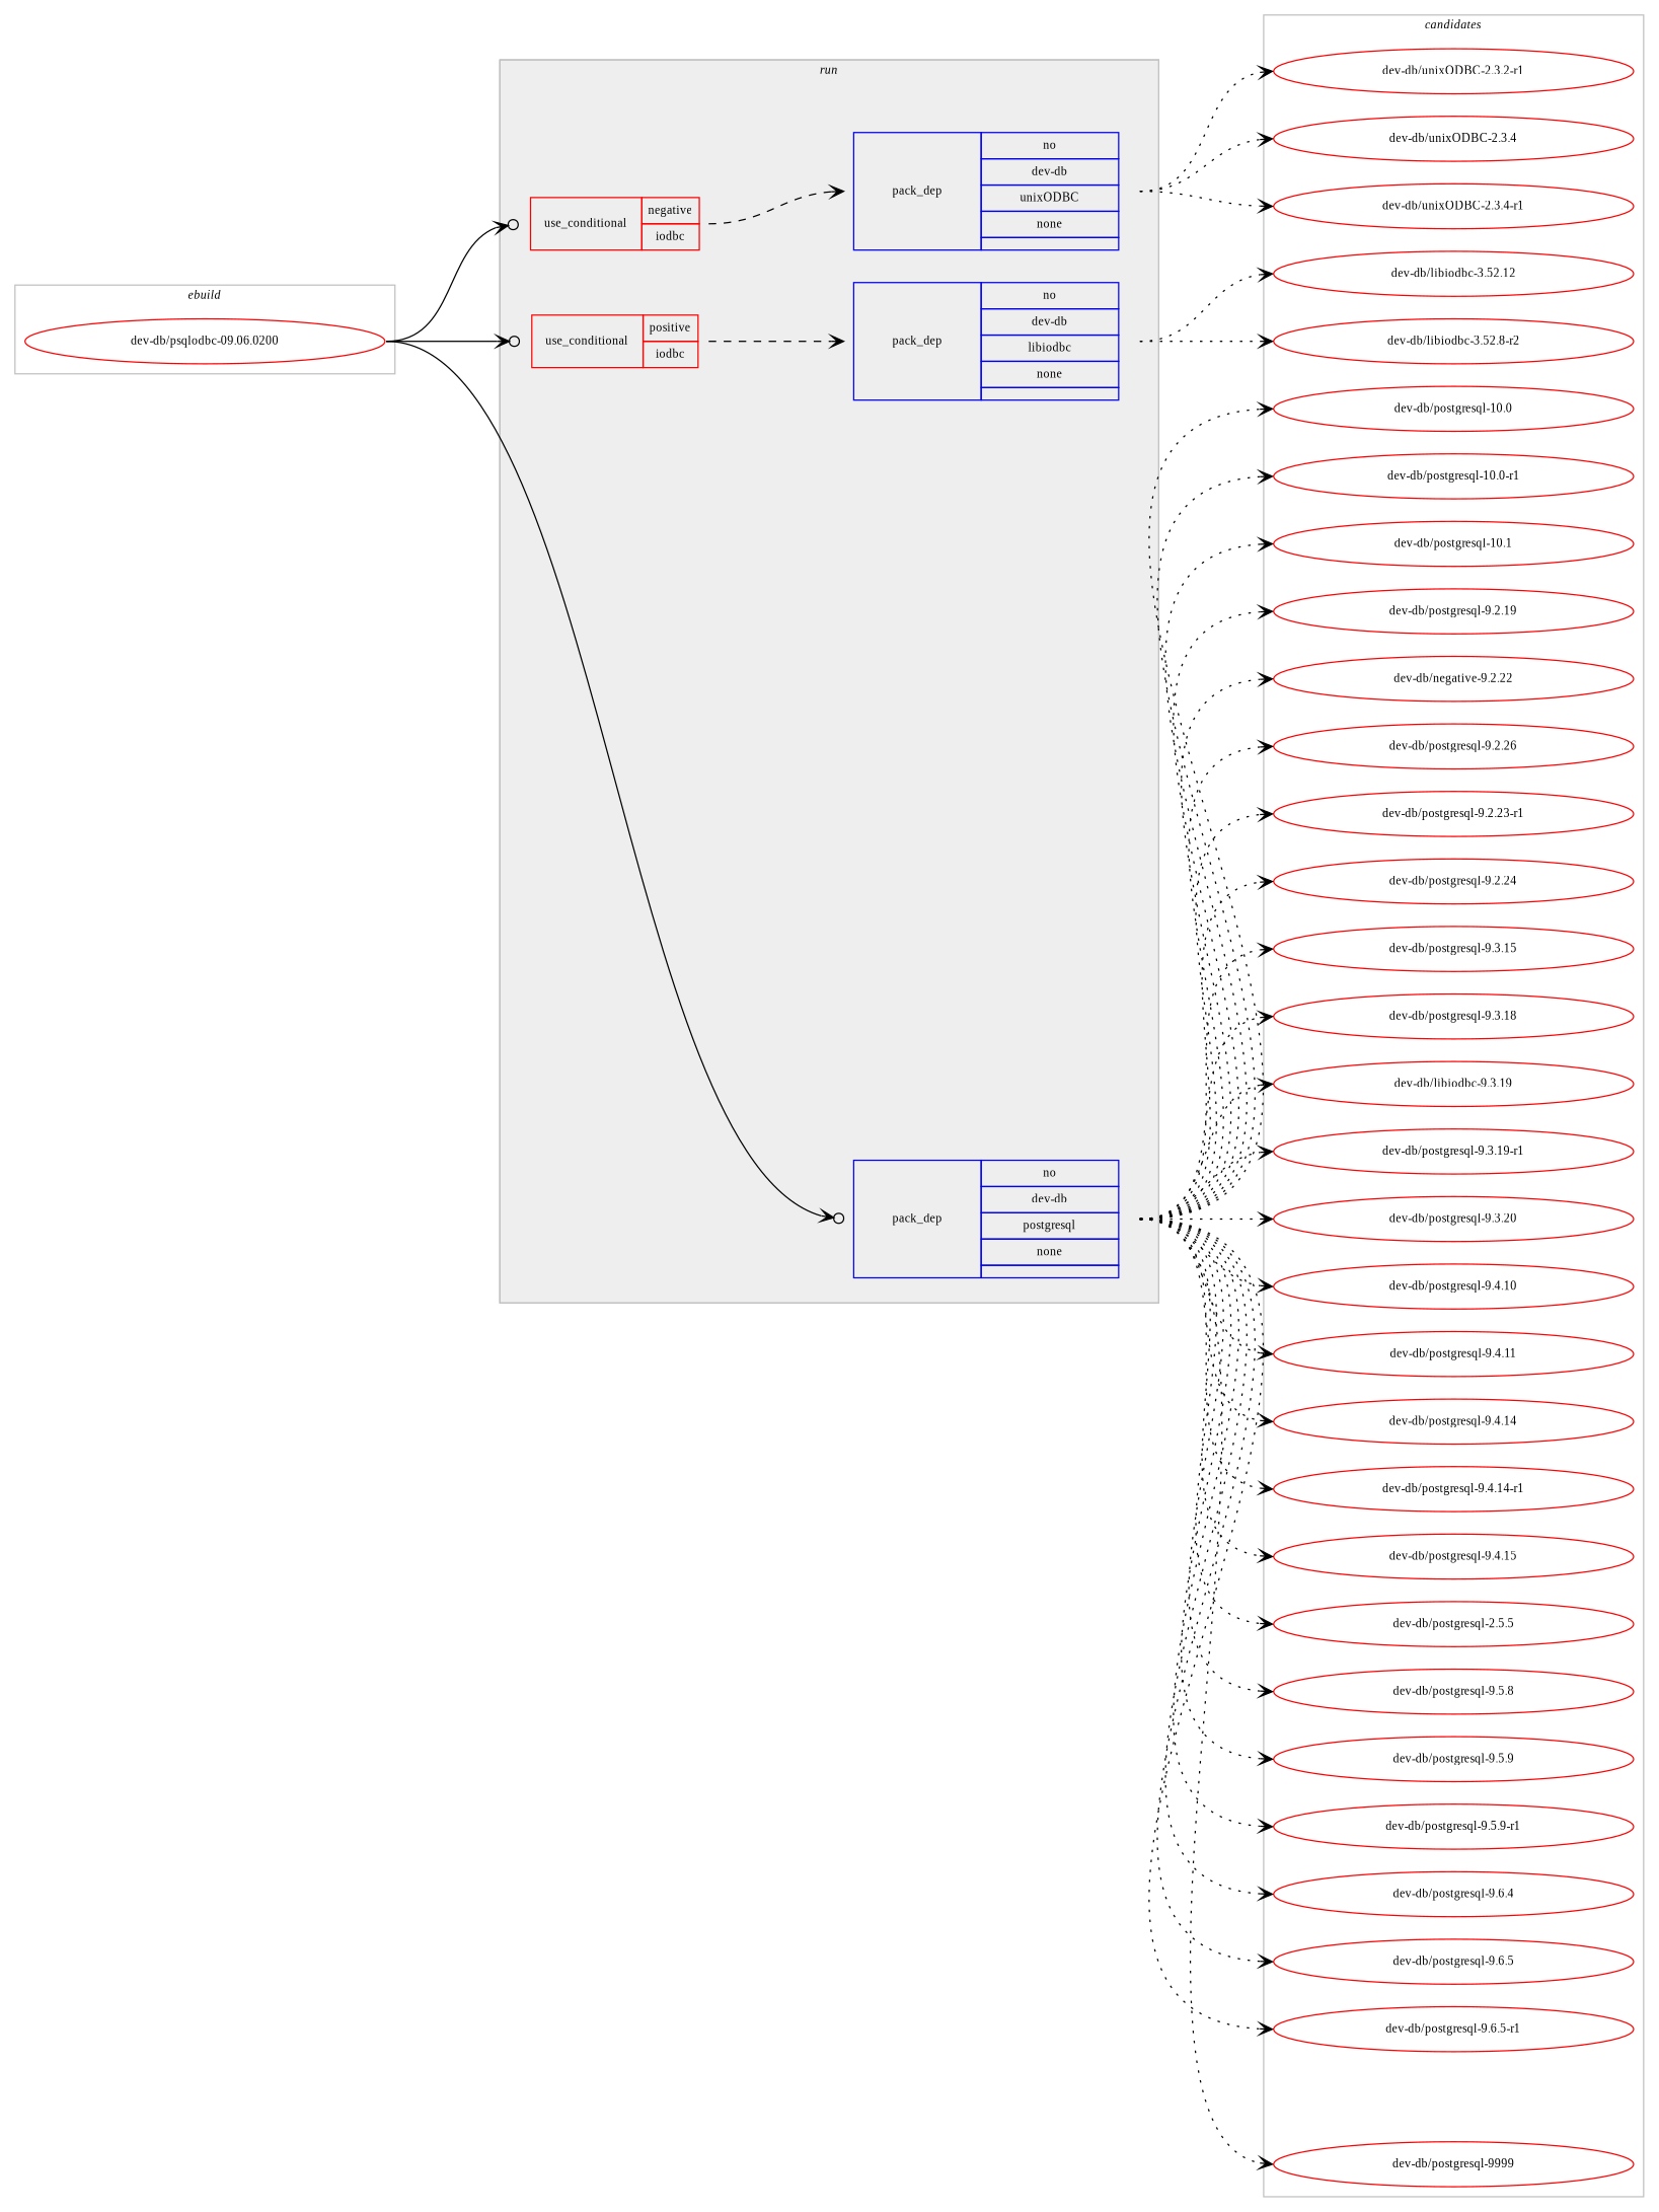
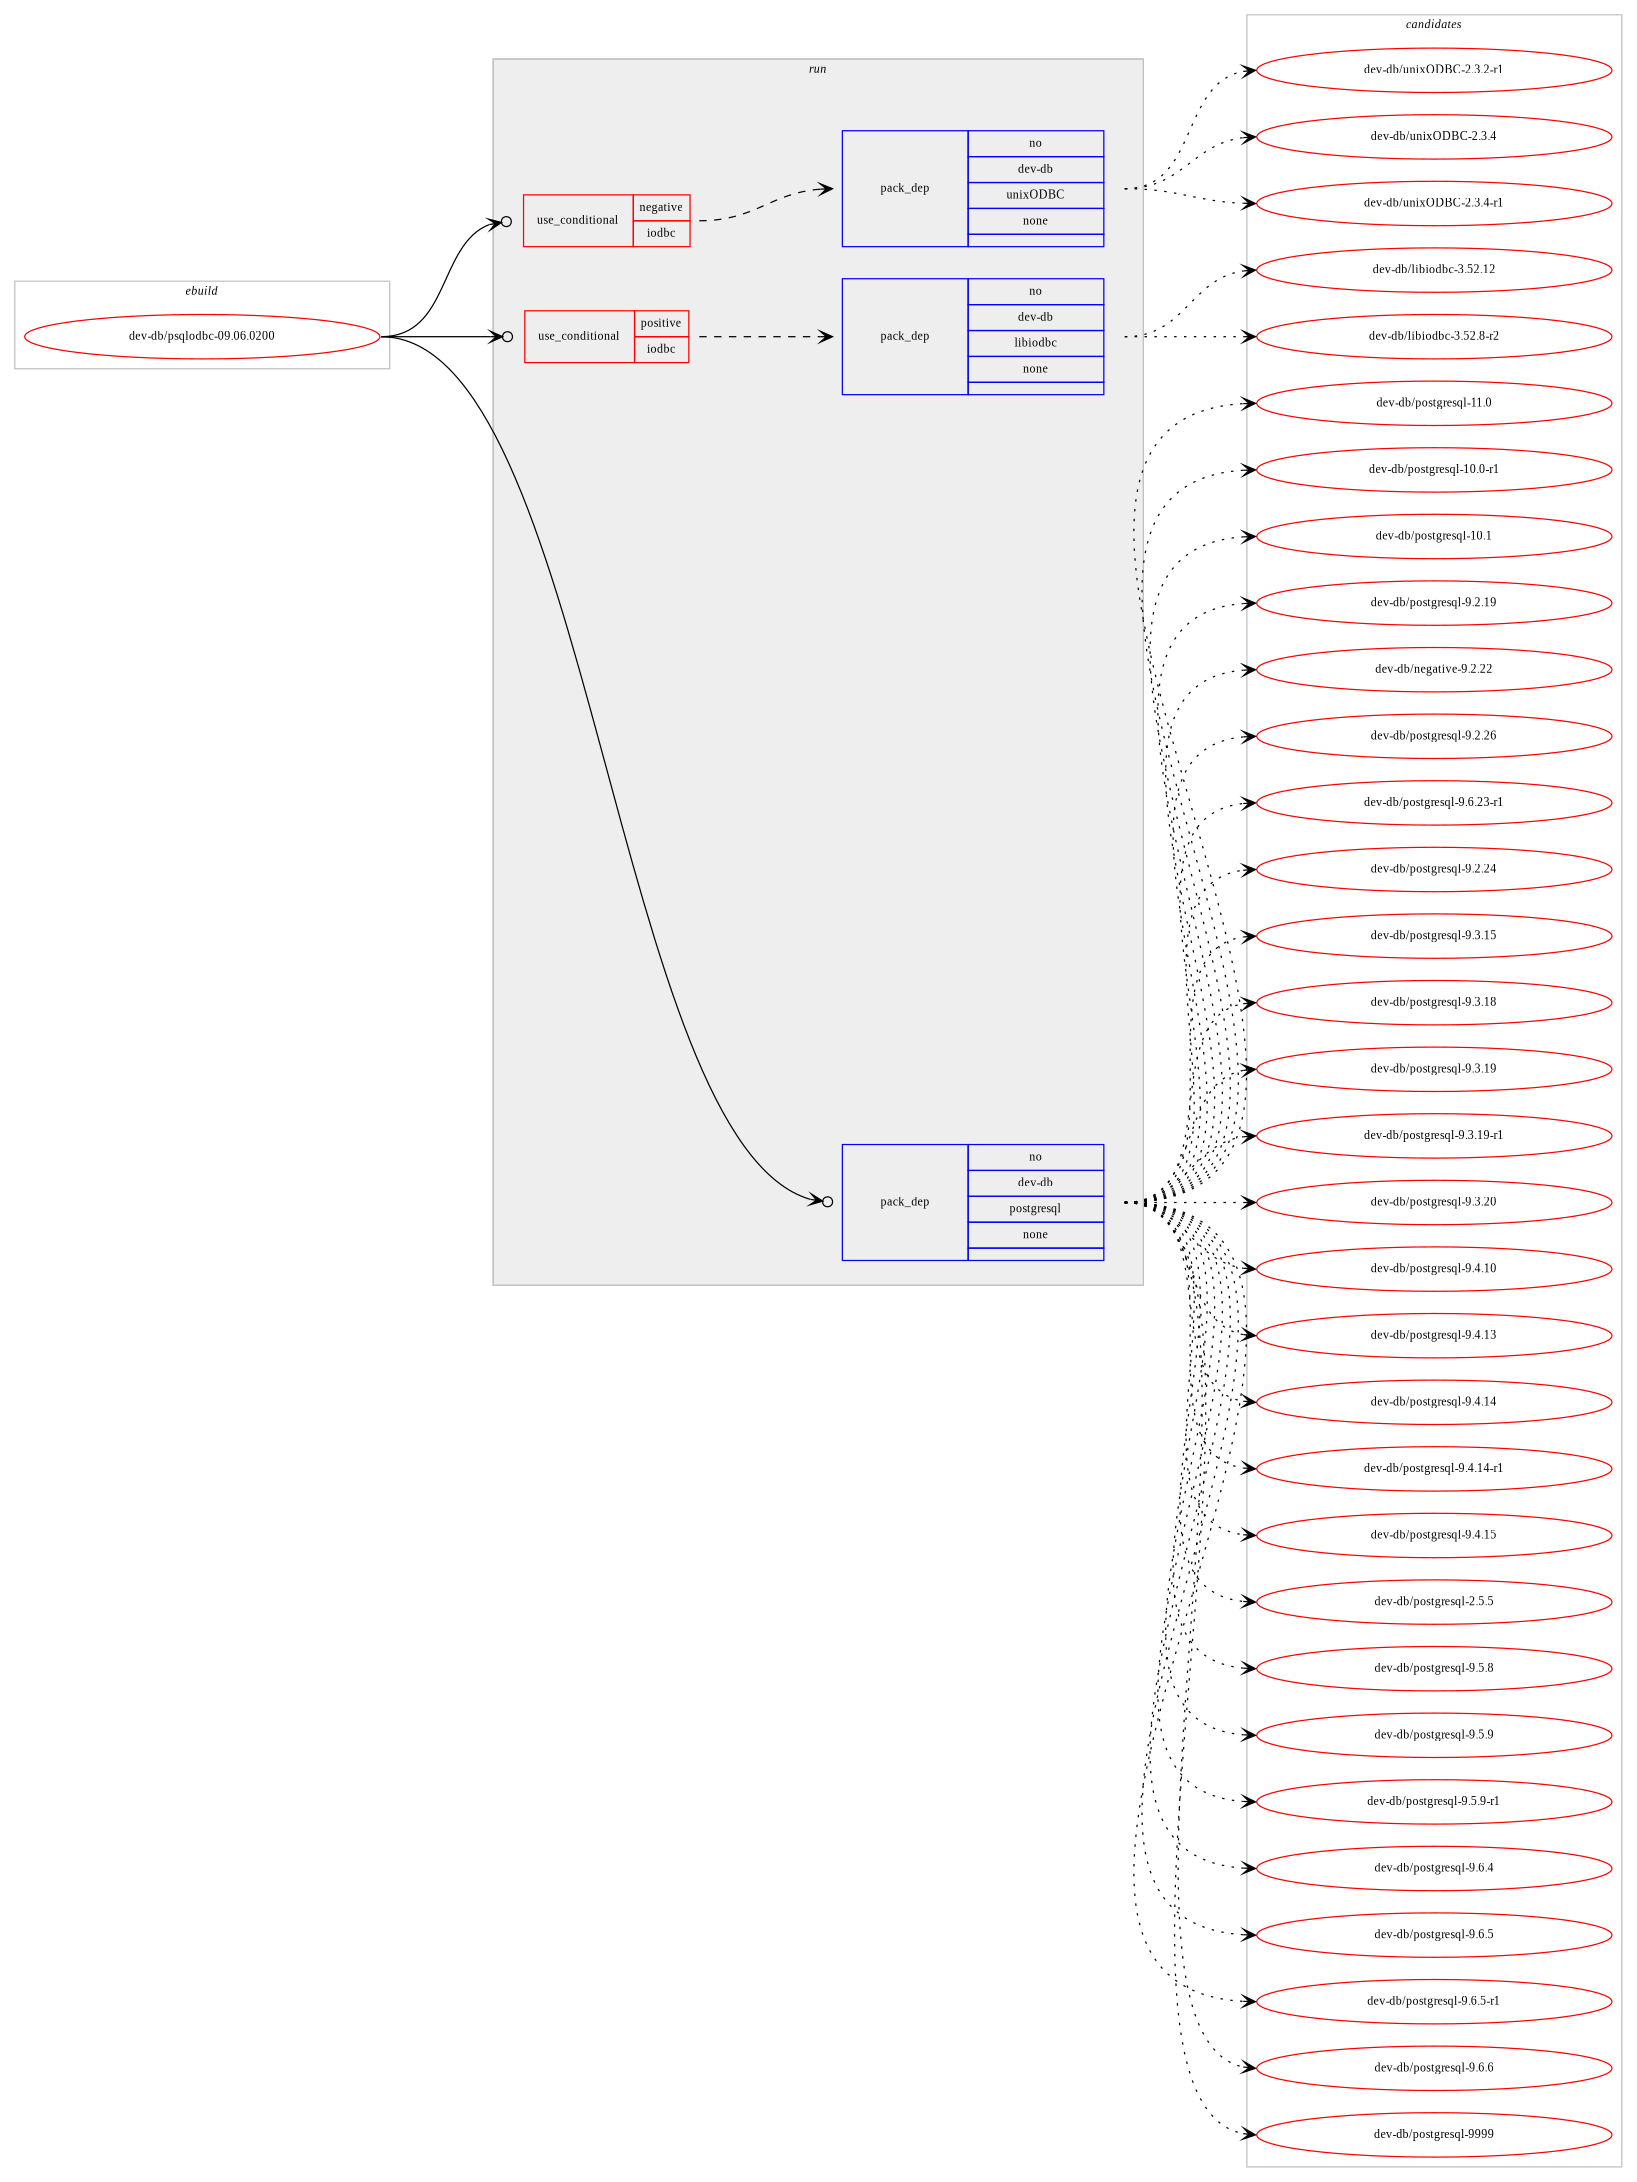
  digraph {
    compound=true
    concentrate=true
    fontname="Liberation Serif"
    fontsize=10
    newrank=true
    rankdir=LR
    ranksep=1.5
    node [color=red fontname="Liberation Serif" fontsize=10]
    edge [arrowhead=vee fontname="Liberation Serif" headport=w style=dotted tailport=e weight=100]
    n1 [label="dev-db/psqlodbc-09.06.0200" width=4]
    n2 [color=blue label=<<TABLE BORDER="0" CELLBORDER="1" CELLSPACING="0" CELLPADDING="4" WIDTH="220"><TR><TD ROWSPAN="6" CELLPADDING="30">pack_dep</TD></TR><TR><TD WIDTH="110">no</TD></TR><TR><TD>dev-db</TD></TR><TR><TD>unixODBC</TD></TR><TR><TD>none</TD></TR><TR><TD></TD></TR></TABLE>> shape=none]
    n3 [label=<<TABLE BORDER="0" CELLBORDER="1" CELLSPACING="0" CELLPADDING="4"><TR><TD ROWSPAN="3" CELLPADDING="10">use_conditional</TD></TR><TR><TD>negative</TD></TR><TR><TD>iodbc</TD></TR></TABLE>> shape=none]
    n4 [color=blue label=<<TABLE BORDER="0" CELLBORDER="1" CELLSPACING="0" CELLPADDING="4" WIDTH="220"><TR><TD ROWSPAN="6" CELLPADDING="30">pack_dep</TD></TR><TR><TD WIDTH="110">no</TD></TR><TR><TD>dev-db</TD></TR><TR><TD>libiodbc</TD></TR><TR><TD>none</TD></TR><TR><TD></TD></TR></TABLE>> shape=none]
    n5 [label=<<TABLE BORDER="0" CELLBORDER="1" CELLSPACING="0" CELLPADDING="4"><TR><TD ROWSPAN="3" CELLPADDING="10">use_conditional</TD></TR><TR><TD>positive</TD></TR><TR><TD>iodbc</TD></TR></TABLE>> shape=none]
    n6 [color=blue label=<<TABLE BORDER="0" CELLBORDER="1" CELLSPACING="0" CELLPADDING="4" WIDTH="220"><TR><TD ROWSPAN="6" CELLPADDING="30">pack_dep</TD></TR><TR><TD WIDTH="110">no</TD></TR><TR><TD>dev-db</TD></TR><TR><TD>postgresql</TD></TR><TR><TD>none</TD></TR><TR><TD></TD></TR></TABLE>> shape=none]
    n7 [label="dev-db/unixODBC-2.3.2-r1" width=4]
    n8 [label="dev-db/unixODBC-2.3.4" width=4]
    n9 [label="dev-db/unixODBC-2.3.4-r1" width=4]
    n10 [label="dev-db/libiodbc-3.52.12" width=4]
    n11 [label="dev-db/libiodbc-3.52.8-r2" width=4]
-   n12 [label="dev-db/postgresql-10.0" width=4]
+   n12 [label="dev-db/postgresql-11.0" width=4]
    n13 [label="dev-db/postgresql-10.0-r1" width=4]
    n14 [label="dev-db/postgresql-10.1" width=4]
    n15 [label="dev-db/postgresql-9.2.19" width=4]
    n16 [label="dev-db/negative-9.2.22" width=4]
    n17 [label="dev-db/postgresql-9.2.26" width=4]
-   n18 [label="dev-db/postgresql-9.2.23-r1" width=4]
+   n18 [label="dev-db/postgresql-9.6.23-r1" width=4]
    n19 [label="dev-db/postgresql-9.2.24" width=4]
    n20 [label="dev-db/postgresql-9.3.15" width=4]
    n21 [label="dev-db/postgresql-9.3.18" width=4]
-   n22 [label="dev-db/libiodbc-9.3.19" width=4]
+   n22 [label="dev-db/postgresql-9.3.19" width=4]
    n23 [label="dev-db/postgresql-9.3.19-r1" width=4]
    n24 [label="dev-db/postgresql-9.3.20" width=4]
    n25 [label="dev-db/postgresql-9.4.10" width=4]
-   n26 [label="dev-db/postgresql-9.4.11" width=4]
+   n26 [label="dev-db/postgresql-9.4.13" width=4]
    n27 [label="dev-db/postgresql-9.4.14" width=4]
    n28 [label="dev-db/postgresql-9.4.14-r1" width=4]
    n29 [label="dev-db/postgresql-9.4.15" width=4]
    n30 [label="dev-db/postgresql-2.5.5" width=4]
    n31 [label="dev-db/postgresql-9.5.8" width=4]
    n32 [label="dev-db/postgresql-9.5.9" width=4]
    n33 [label="dev-db/postgresql-9.5.9-r1" width=4]
    n34 [label="dev-db/postgresql-9.6.4" width=4]
    n35 [label="dev-db/postgresql-9.6.5" width=4]
    n36 [label="dev-db/postgresql-9.6.5-r1" width=4]
+   n37 [label="dev-db/postgresql-9.6.6" width=4]
    n38 [label="dev-db/postgresql-9999" width=4]
    subgraph cluster_1 {
      color=gray
      label=<<i>ebuild</i>>
      rank=same
      n1
    }
    subgraph cluster_2 {
      color=gray
      label=<<i>dependencies</i>>
      subgraph cluster_3 {
        color=gray
        fillcolor="#eeeeee"
        label=<<i>compile</i>>
        style=filled
      }
      subgraph cluster_4 {
        color=gray
        fillcolor="#eeeeee"
        label=<<i>compile and run</i>>
        style=filled
        subgraph sub_5 {
          color=gray
          fillcolor="#eeeeee"
          label=<<i>compile and run</i>>
          style=filled
          n3
          subgraph sub_6 {
            color=gray
            fillcolor="#eeeeee"
            label=<<i>compile and run</i>>
            style=filled
            n2
          }
        }
        subgraph sub_7 {
          color=gray
          fillcolor="#eeeeee"
          label=<<i>compile and run</i>>
          style=filled
          n5
          subgraph sub_8 {
            color=gray
            fillcolor="#eeeeee"
            label=<<i>compile and run</i>>
            style=filled
            n4
          }
        }
        subgraph sub_9 {
          color=gray
          fillcolor="#eeeeee"
          label=<<i>compile and run</i>>
          style=filled
          n6
        }
      }
      subgraph cluster_10 {
        color=gray
        fillcolor="#eeeeee"
        label=<<i>run</i>>
        style=filled
      }
    }
    subgraph cluster_11 {
      color=gray
      label=<<i>candidates</i>>
      rank=same
      subgraph sub_12 {
        color=black
        label=<<i>candidates</i>>
        nodesep=1
        rank=same
        n7
        n8
        n9
      }
      subgraph sub_13 {
        color=black
        label=<<i>candidates</i>>
        nodesep=1
        rank=same
        n10
        n11
      }
      subgraph sub_14 {
        color=black
        label=<<i>candidates</i>>
        nodesep=1
        rank=same
        n12
        n13
        n14
        n15
        n16
        n17
        n18
        n19
        n20
        n21
        n22
        n23
        n24
        n25
        n26
        n27
        n28
        n29
        n30
        n31
        n32
        n33
        n34
        n35
        n36
+       n37
        n38
      }
    }
    n1 -> n3 [arrowhead=odotvee style=solid weight=20]
    n1 -> n5 [arrowhead=odotvee style=solid weight=20]
    n1 -> n6 [arrowhead=odotvee style=solid weight=20]
    n2 -> n7
    n2 -> n8
    n2 -> n9
    n3 -> n2 [style=dashed weight=20]
    n4 -> n10
    n4 -> n11
    n5 -> n4 [style=dashed weight=20]
    n6 -> n12
    n6 -> n13
    n6 -> n14
    n6 -> n15
    n6 -> n16
    n6 -> n17
    n6 -> n18
    n6 -> n19
    n6 -> n20
    n6 -> n21
    n6 -> n22
    n6 -> n23
    n6 -> n24
    n6 -> n25
    n6 -> n26
    n6 -> n27
    n6 -> n28
    n6 -> n29
    n6 -> n30
    n6 -> n31
    n6 -> n32
    n6 -> n33
    n6 -> n34
    n6 -> n35
    n6 -> n36
+   n6 -> n37
    n6 -> n38
  }
